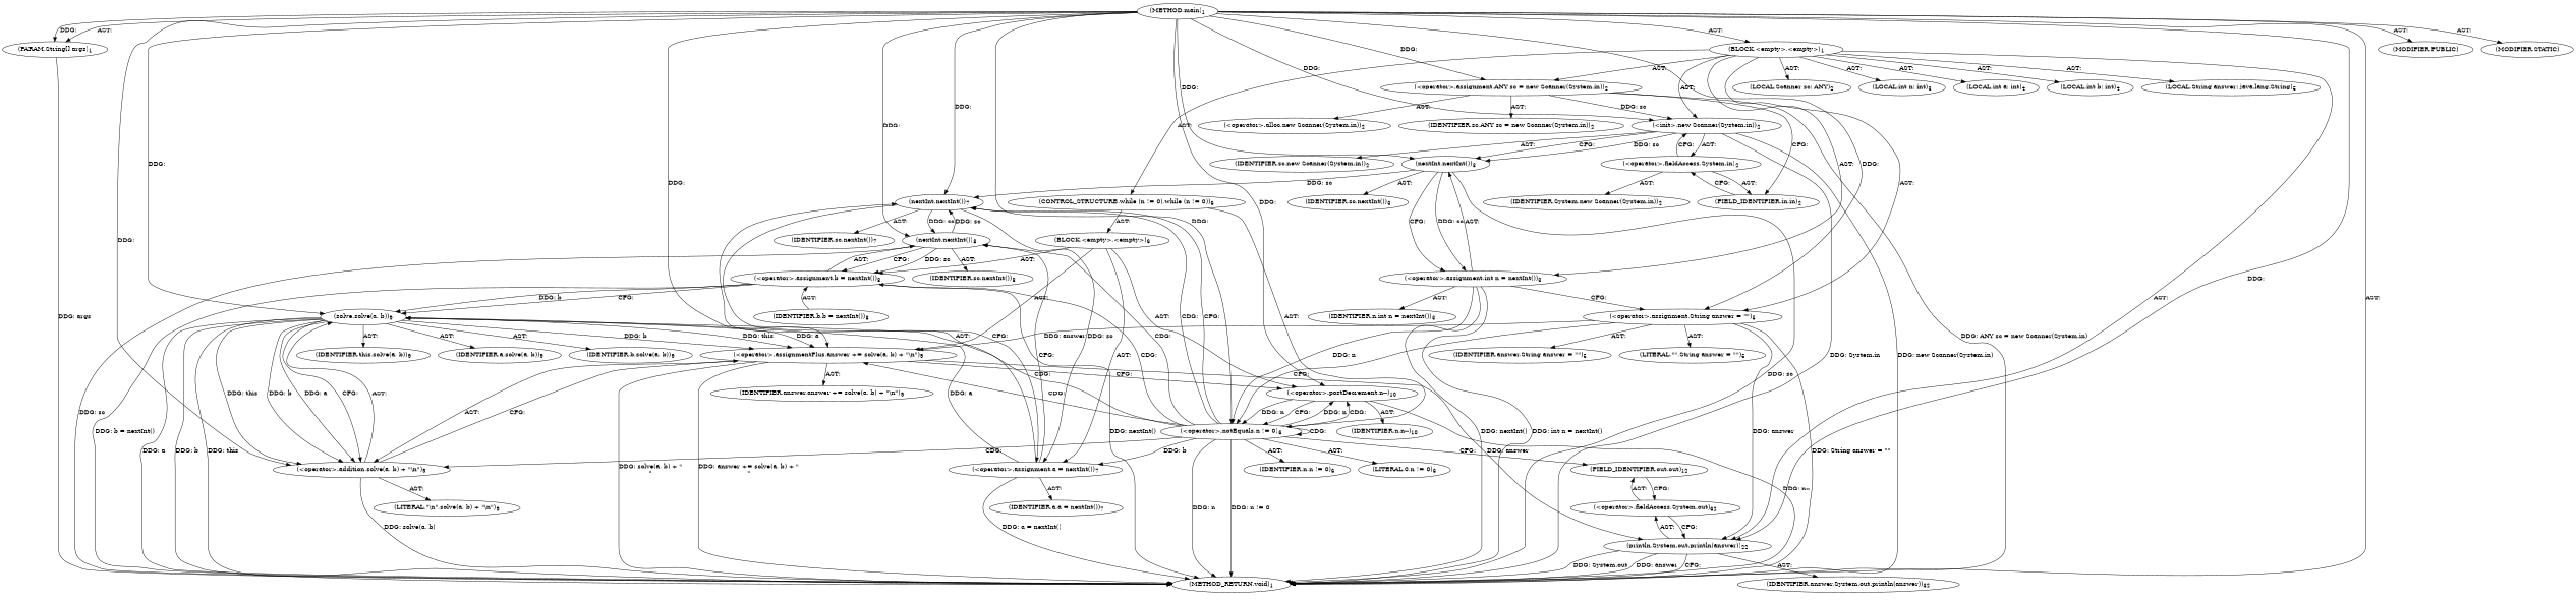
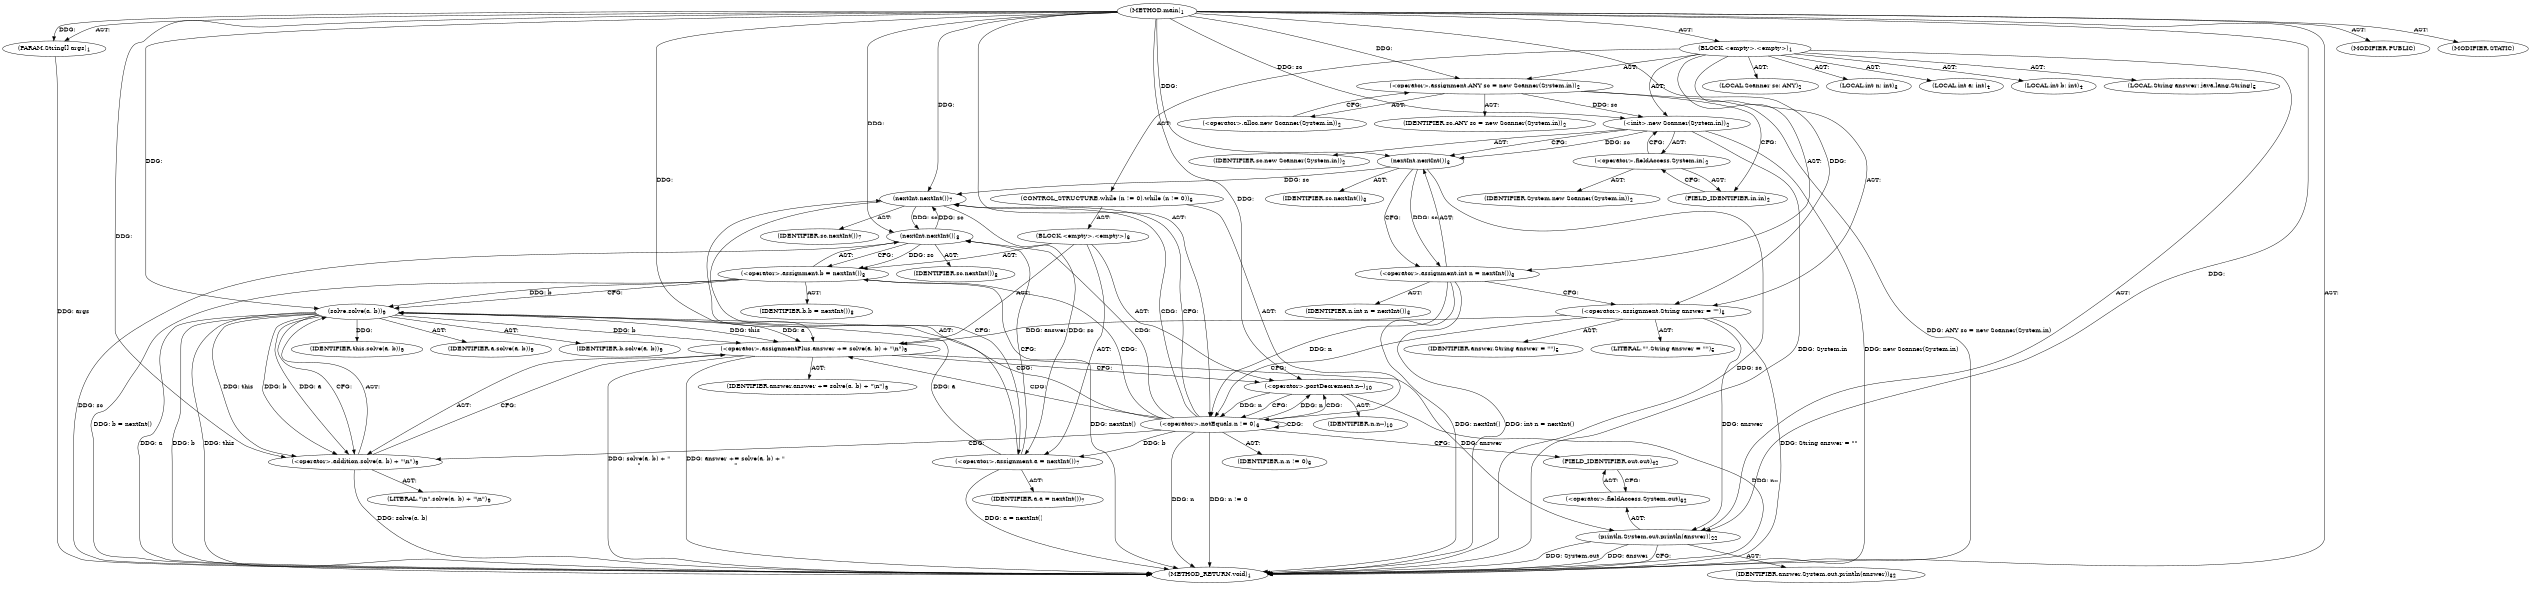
  digraph {
    n1 [label=<(METHOD,main)<SUB>1</SUB>>]
    n2 [label=<(PARAM,String[] args)<SUB>1</SUB>>]
    n3 [label=<(BLOCK,&lt;empty&gt;,&lt;empty&gt;)<SUB>1</SUB>>]
    n4 [label=<(&lt;operator&gt;.assignment,ANY sc = new Scanner(System.in))<SUB>2</SUB>>]
    n5 [label=<(&lt;init&gt;,new Scanner(System.in))<SUB>2</SUB>>]
    n6 [label=<(nextInt,nextInt())<SUB>3</SUB>>]
    n7 [label=<(&lt;operator&gt;.assignment,String answer = &quot;&quot;)<SUB>5</SUB>>]
    n8 [label=<(&lt;operator&gt;.notEquals,n != 0)<SUB>6</SUB>>]
    n9 [label=<(nextInt,nextInt())<SUB>7</SUB>>]
    n10 [label=<(nextInt,nextInt())<SUB>8</SUB>>]
    n11 [label=<(&lt;operator&gt;.assignmentPlus,answer += solve(a, b) + &quot;\n&quot;)<SUB>9</SUB>>]
    n12 [label=<(&lt;operator&gt;.addition,solve(a, b) + &quot;\n&quot;)<SUB>9</SUB>>]
    n13 [label=<(solve,solve(a, b))<SUB>9</SUB>>]
    n14 [label=<(&lt;operator&gt;.postDecrement,n--)<SUB>10</SUB>>]
    n15 [label=<(println,System.out.println(answer))<SUB>22</SUB>>]
    n16 [label=<(MODIFIER,PUBLIC)>]
    n17 [label=<(MODIFIER,STATIC)>]
    n18 [label=<(METHOD_RETURN,void)<SUB>1</SUB>>]
    n19 [label=<(LOCAL,Scanner sc: ANY)<SUB>2</SUB>>]
    n20 [label=<(LOCAL,int n: int)<SUB>3</SUB>>]
    n21 [label=<(&lt;operator&gt;.assignment,int n = nextInt())<SUB>3</SUB>>]
    n22 [label=<(LOCAL,int a: int)<SUB>4</SUB>>]
    n23 [label=<(LOCAL,int b: int)<SUB>4</SUB>>]
    n24 [label=<(LOCAL,String answer: java.lang.String)<SUB>5</SUB>>]
    n25 [label=<(CONTROL_STRUCTURE,while (n != 0),while (n != 0))<SUB>6</SUB>>]
    n26 [label=<(&lt;operator&gt;.alloc,new Scanner(System.in))<SUB>2</SUB>>]
    n27 [label=<(IDENTIFIER,sc,ANY sc = new Scanner(System.in))<SUB>2</SUB>>]
    n28 [label=<(FIELD_IDENTIFIER,in,in)<SUB>2</SUB>>]
    n29 [label=<(IDENTIFIER,sc,new Scanner(System.in))<SUB>2</SUB>>]
    n30 [label=<(&lt;operator&gt;.fieldAccess,System.in)<SUB>2</SUB>>]
    n31 [label=<(IDENTIFIER,sc,nextInt())<SUB>3</SUB>>]
    n32 [label=<(IDENTIFIER,answer,String answer = &quot;&quot;)<SUB>5</SUB>>]
    n33 [label=<(LITERAL,&quot;&quot;,String answer = &quot;&quot;)<SUB>5</SUB>>]
    n34 [label=<(IDENTIFIER,n,n != 0)<SUB>6</SUB>>]
-   n35 [label=<(LITERAL,0,n != 0)<SUB>6</SUB>>]
    n36 [label=<(&lt;operator&gt;.assignment,a = nextInt())<SUB>7</SUB>>]
    n37 [label=<(&lt;operator&gt;.assignment,b = nextInt())<SUB>8</SUB>>]
-   n38 [label=<(FIELD_IDENTIFIER,out,out)<SUB>12</SUB>>]
+   n38 [label=<(FIELD_IDENTIFIER,out,out)<SUB>42</SUB>>]
    n39 [label=<(IDENTIFIER,sc,nextInt())<SUB>7</SUB>>]
    n40 [label=<(IDENTIFIER,sc,nextInt())<SUB>8</SUB>>]
    n41 [label=<(IDENTIFIER,answer,answer += solve(a, b) + &quot;\n&quot;)<SUB>9</SUB>>]
    n42 [label=<(LITERAL,&quot;\n&quot;,solve(a, b) + &quot;\n&quot;)<SUB>9</SUB>>]
    n43 [label=<(IDENTIFIER,this,solve(a, b))<SUB>9</SUB>>]
    n44 [label=<(IDENTIFIER,a,solve(a, b))<SUB>9</SUB>>]
    n45 [label=<(IDENTIFIER,b,solve(a, b))<SUB>9</SUB>>]
    n46 [label=<(IDENTIFIER,n,n--)<SUB>10</SUB>>]
    n47 [label=<(&lt;operator&gt;.fieldAccess,System.out)<SUB>62</SUB>>]
    n48 [label=<(IDENTIFIER,answer,System.out.println(answer))<SUB>32</SUB>>]
    n49 [label=<(IDENTIFIER,n,int n = nextInt())<SUB>3</SUB>>]
    n50 [label=<(BLOCK,&lt;empty&gt;,&lt;empty&gt;)<SUB>6</SUB>>]
    n51 [label=<(IDENTIFIER,System,new Scanner(System.in))<SUB>2</SUB>>]
    n52 [label=<(IDENTIFIER,a,a = nextInt())<SUB>7</SUB>>]
    n53 [label=<(IDENTIFIER,b,b = nextInt())<SUB>8</SUB>>]
    n1 -> n2 [label="AST: "]
    n1 -> n2 [label="DDG: "]
    n1 -> n3 [label="AST: "]
    n1 -> n4 [label="DDG: "]
-   n1 -> n5 [label="DDG: "]
+   n1 -> n5 [label="DDG: sc"]
    n1 -> n6 [label="DDG: "]
    n1 -> n7 [label="DDG: "]
-   n1 -> n8 [label="DDG: "]
+   n1 -> n8 [label="AST: "]
    n1 -> n9 [label="DDG: "]
    n1 -> n10 [label="DDG: "]
    n1 -> n11 [label="DDG: "]
    n1 -> n12 [label="DDG: "]
    n1 -> n13 [label="DDG: "]
    n1 -> n14 [label="DDG: "]
    n1 -> n15 [label="DDG: "]
    n1 -> n16 [label="AST: "]
    n1 -> n17 [label="AST: "]
    n1 -> n18 [label="AST: "]
    n2 -> n18 [label="DDG: args"]
    n3 -> n4 [label="AST: "]
    n3 -> n5 [label="AST: "]
    n3 -> n7 [label="AST: "]
    n3 -> n15 [label="AST: "]
    n3 -> n19 [label="AST: "]
    n3 -> n20 [label="AST: "]
    n3 -> n21 [label="AST: "]
    n3 -> n22 [label="AST: "]
    n3 -> n23 [label="AST: "]
    n3 -> n24 [label="AST: "]
    n3 -> n25 [label="AST: "]
    n4 -> n5 [label="DDG: sc"]
    n4 -> n18 [label="DDG: ANY sc = new Scanner(System.in)"]
    n4 -> n26 [label="AST: "]
    n4 -> n27 [label="AST: "]
    n4 -> n28 [label="CFG: "]
    n5 -> n6 [label="CFG: "]
    n5 -> n6 [label="DDG: sc"]
    n5 -> n18 [label="DDG: System.in"]
    n5 -> n18 [label="DDG: new Scanner(System.in)"]
    n5 -> n29 [label="AST: "]
    n5 -> n30 [label="AST: "]
    n6 -> n9 [label="DDG: sc"]
    n6 -> n18 [label="DDG: sc"]
    n6 -> n21 [label="CFG: "]
    n6 -> n21 [label="DDG: sc"]
    n6 -> n31 [label="AST: "]
    n7 -> n8 [label="CFG: "]
    n7 -> n11 [label="DDG: answer"]
    n7 -> n15 [label="DDG: answer"]
    n7 -> n18 [label="DDG: String answer = &quot;&quot;"]
    n7 -> n32 [label="AST: "]
    n7 -> n33 [label="AST: "]
    n8 -> n8 [label="CDG: "]
    n8 -> n9 [label="CFG: "]
    n8 -> n9 [label="CDG: "]
    n8 -> n10 [label="CDG: "]
    n8 -> n11 [label="CDG: "]
    n8 -> n12 [label="CDG: "]
    n8 -> n13 [label="CDG: "]
    n8 -> n14 [label="DDG: n"]
    n8 -> n14 [label="CDG: "]
    n8 -> n18 [label="DDG: n"]
    n8 -> n18 [label="DDG: n != 0"]
    n8 -> n34 [label="AST: "]
-   n8 -> n35 [label="AST: "]
    n8 -> n36 [label="DDG: b"]
    n8 -> n37 [label="CDG: "]
    n8 -> n38 [label="CFG: "]
    n9 -> n10 [label="DDG: sc"]
    n9 -> n36 [label="CFG: "]
    n9 -> n36 [label="DDG: sc"]
    n9 -> n39 [label="AST: "]
    n10 -> n9 [label="DDG: sc"]
    n10 -> n18 [label="DDG: sc"]
    n10 -> n37 [label="CFG: "]
    n10 -> n37 [label="DDG: sc"]
    n10 -> n40 [label="AST: "]
    n11 -> n12 [label="AST: "]
    n11 -> n14 [label="CFG: "]
    n11 -> n15 [label="DDG: answer"]
    n11 -> n18 [label="DDG: solve(a, b) + &quot;\n&quot;"]
    n11 -> n18 [label="DDG: answer += solve(a, b) + &quot;\n&quot;"]
    n11 -> n41 [label="AST: "]
    n12 -> n11 [label="CFG: "]
    n12 -> n13 [label="AST: "]
    n12 -> n18 [label="DDG: solve(a, b)"]
    n12 -> n42 [label="AST: "]
    n13 -> n11 [label="DDG: this"]
    n13 -> n11 [label="DDG: a"]
    n13 -> n11 [label="DDG: b"]
    n13 -> n12 [label="CFG: "]
    n13 -> n12 [label="DDG: this"]
    n13 -> n12 [label="DDG: a"]
    n13 -> n12 [label="DDG: b"]
    n13 -> n18 [label="DDG: a"]
    n13 -> n18 [label="DDG: b"]
    n13 -> n18 [label="DDG: this"]
-   n13 -> n43 [label="AST: "]
+   n13 -> n43 [label="DDG: "]
    n13 -> n44 [label="AST: "]
    n13 -> n45 [label="AST: "]
    n14 -> n8 [label="CFG: "]
    n14 -> n8 [label="DDG: n"]
    n14 -> n18 [label="DDG: n--"]
    n14 -> n46 [label="AST: "]
    n15 -> n18 [label="CFG: "]
    n15 -> n18 [label="DDG: System.out"]
    n15 -> n18 [label="DDG: answer"]
    n15 -> n47 [label="AST: "]
    n15 -> n48 [label="AST: "]
    n21 -> n6 [label="AST: "]
    n21 -> n7 [label="CFG: "]
    n21 -> n8 [label="DDG: n"]
    n21 -> n18 [label="DDG: nextInt()"]
    n21 -> n18 [label="DDG: int n = nextInt()"]
    n21 -> n49 [label="AST: "]
    n25 -> n8 [label="AST: "]
    n25 -> n50 [label="AST: "]
+   n26 -> n4 [label="CFG: "]
    n28 -> n30 [label="CFG: "]
    n30 -> n5 [label="CFG: "]
    n30 -> n28 [label="AST: "]
    n30 -> n51 [label="AST: "]
    n36 -> n9 [label="AST: "]
    n36 -> n10 [label="CFG: "]
    n36 -> n13 [label="DDG: a"]
    n36 -> n18 [label="DDG: a = nextInt()"]
    n36 -> n52 [label="AST: "]
    n37 -> n10 [label="AST: "]
    n37 -> n13 [label="CFG: "]
    n37 -> n13 [label="DDG: b"]
    n37 -> n18 [label="DDG: nextInt()"]
    n37 -> n18 [label="DDG: b = nextInt()"]
-   n53 -> n37 [label="AST: "]
+   n37 -> n53 [label="AST: "]
    n38 -> n47 [label="CFG: "]
-   n47 -> n15 [label="CFG: "]
    n47 -> n38 [label="AST: "]
    n50 -> n11 [label="AST: "]
    n50 -> n14 [label="AST: "]
    n50 -> n36 [label="AST: "]
    n50 -> n37 [label="AST: "]
  }
